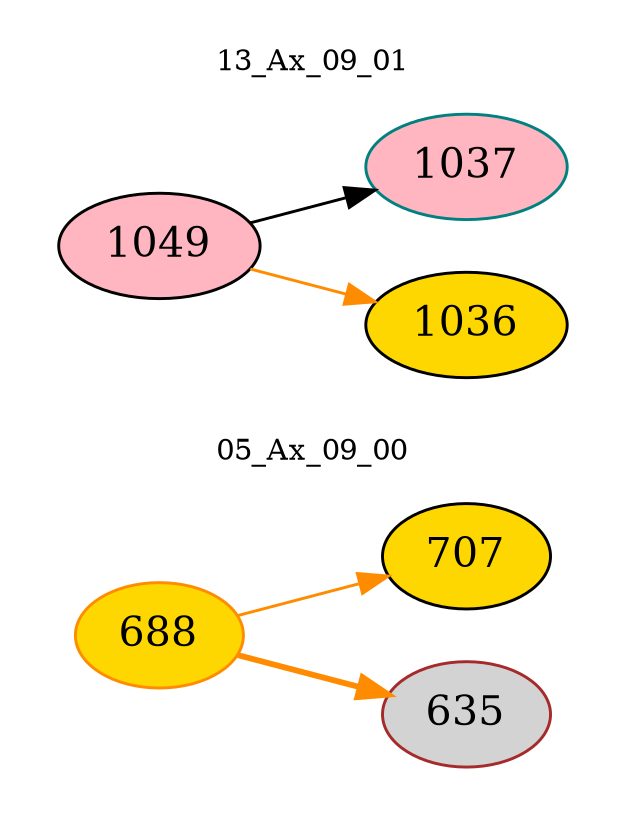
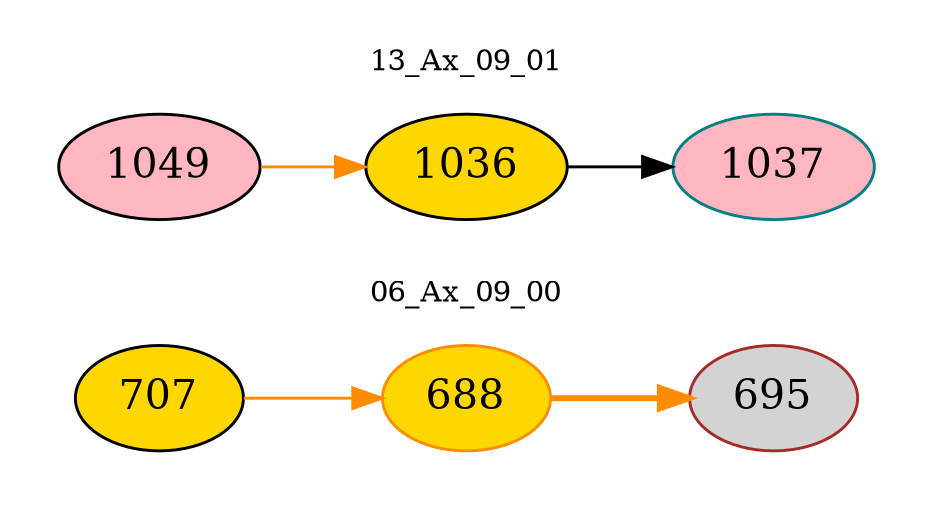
  digraph {
    rankdir=LR
    node [color=black fillcolor=gold style=filled]
    edge [color=darkorange style=solid]
    n1 [color=darkorange label=688]
-   n2 [color=brown fillcolor=lightgrey label=635]
+   n2 [color=brown fillcolor=lightgrey label=695]
    n3 [label=707]
    n4 [label=1036]
    n5 [color=teal fillcolor=lightpink label=1037]
    n6 [fillcolor=lightpink label=1049]
    subgraph cluster_1 {
      color=white
      fontsize=10
-     label="05_Ax_09_00"
+     label="06_Ax_09_00"
      n1
      n2
      n3
    }
    subgraph cluster_2 {
      color=white
      fontsize=10
      label="13_Ax_09_01"
      n4
      n5
      n6
    }
    n1 -> n2 [style=bold]
-   n1 -> n3
-   n6 -> n5 [color=black]
+   n3 -> n1
+   n4 -> n5 [color=black]
    n6 -> n4
  }
